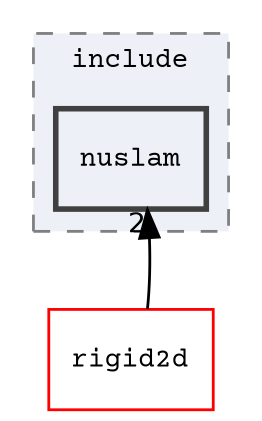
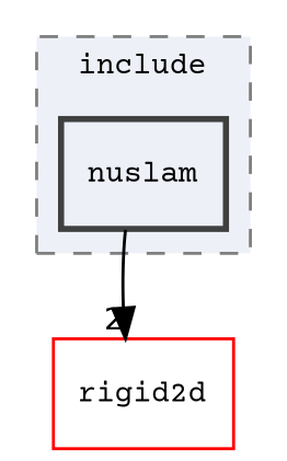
  digraph {
    compound=true
    fontname="Courier Prime"
    node [fillcolor="#edf0f7" fontname="Courier Prime" fontsize=10 shape=box]
    n1 [color=grey25 label=nuslam style="filled,bold,"]
    n2 [color=red label=rigid2d]
    subgraph cluster_1 {
      bgcolor="#edf0f7"
      fontsize=10
      label=include
      pencolor=grey50
      style="filled,dashed,"
      n1
    }
-   n2 -> n1 [fontname="Courier Prime" fontsize=10 headlabel=2 labeldistance=1.5 labelfontname=Helvetica labelfontsize=10]
+   n1 -> n2 [fontname="Courier Prime" fontsize=10 headlabel=2 labeldistance=1.5 labelfontname=Helvetica labelfontsize=10]
  }
